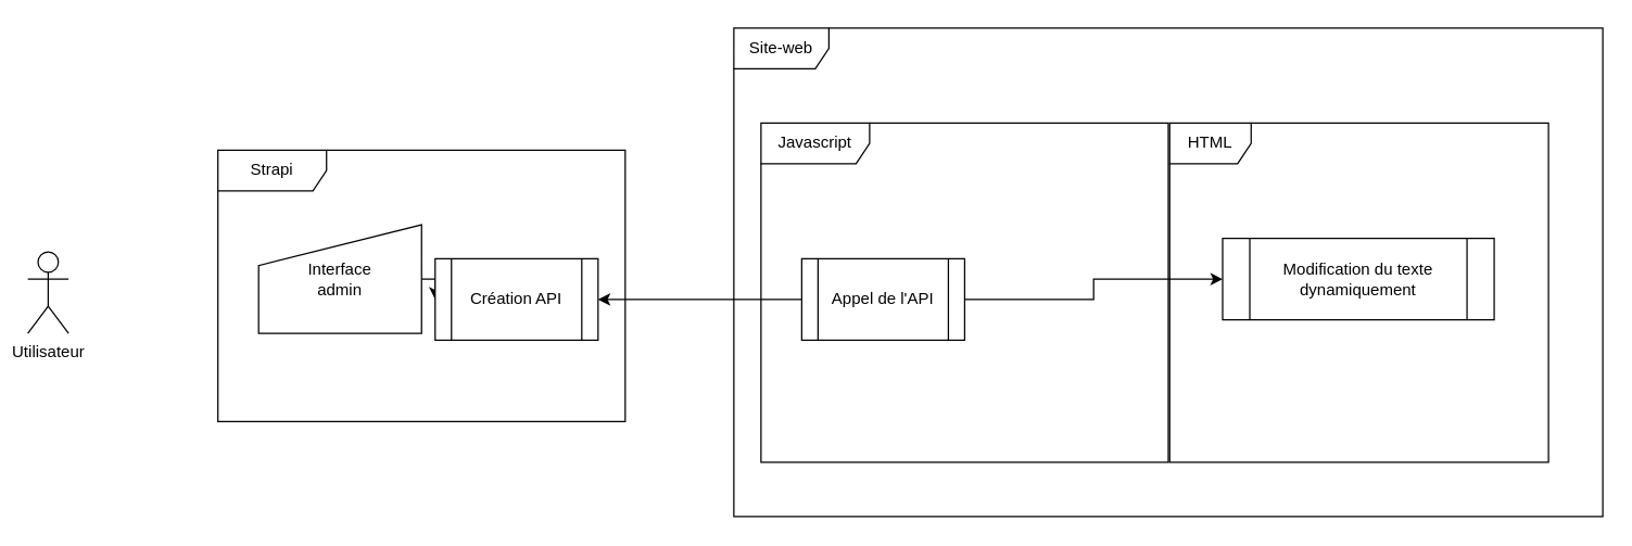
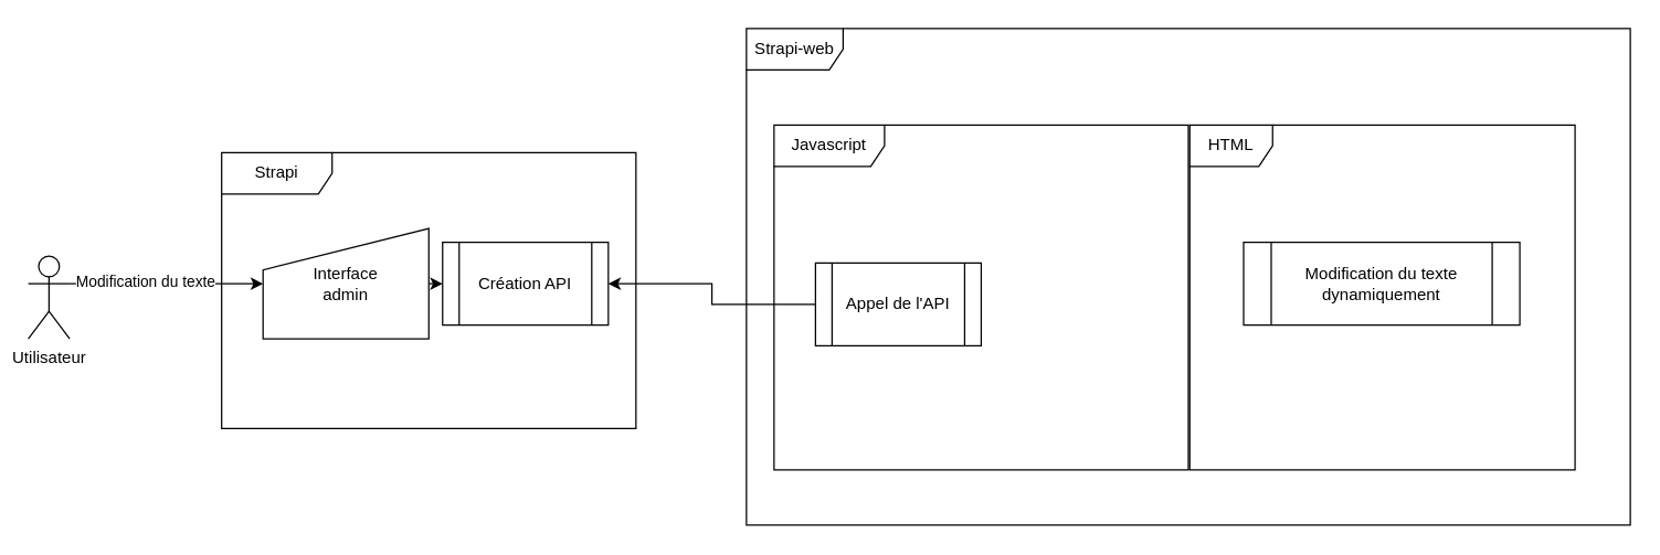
  <mxCell id="0" />
  <mxCell id="1" parent="0" />
  <mxCell id="2" value="Javascript" style="shape=umlFrame;whiteSpace=wrap;html=1;pointerEvents=0;width=80;height=30;" parent="1" vertex="1"><mxGeometry x="560" y="90" width="300" height="250" as="geometry" /></mxCell>
- <mxCell id="3" value="Site-web" style="shape=umlFrame;whiteSpace=wrap;html=1;pointerEvents=0;width=70;height=30;" parent="1" vertex="1"><mxGeometry x="540" y="20" width="640" height="360" as="geometry" /></mxCell>
+ <mxCell id="3" value="Strapi-web" style="shape=umlFrame;whiteSpace=wrap;html=1;pointerEvents=0;width=70;height=30;" parent="1" vertex="1"><mxGeometry x="540" y="20" width="640" height="360" as="geometry" /></mxCell>
  <mxCell id="4" value="Strapi" style="shape=umlFrame;whiteSpace=wrap;html=1;pointerEvents=0;width=80;height=30;" parent="1" vertex="1"><mxGeometry x="160" y="110" width="300" height="200" as="geometry" /></mxCell>
+ <mxCell id="5" style="edgeStyle=orthogonalEdgeStyle;rounded=0;orthogonalLoop=1;jettySize=auto;html=1;exitX=1;exitY=0.333;exitDx=0;exitDy=0;exitPerimeter=0;entryX=0;entryY=0.5;entryDx=0;entryDy=0;" parent="1" source="7" target="10" edge="1"><mxGeometry relative="1" as="geometry" /></mxCell>
+ <mxCell id="6" value="Modification du texte" style="edgeLabel;html=1;align=center;verticalAlign=middle;resizable=0;points=[];" parent="5" vertex="1" connectable="0"><mxGeometry x="-0.23" y="1" relative="1" as="geometry"><mxPoint as="offset" /></mxGeometry></mxCell>
  <mxCell id="7" value="Utilisateur" style="shape=umlActor;verticalLabelPosition=bottom;verticalAlign=top;html=1;outlineConnect=0;" parent="1" vertex="1"><mxGeometry x="20" y="185" width="30" height="60" as="geometry" /></mxCell>
  <mxCell id="8" value="HTML" style="shape=umlFrame;whiteSpace=wrap;html=1;pointerEvents=0;" parent="1" vertex="1"><mxGeometry x="861" y="90" width="279" height="250" as="geometry" /></mxCell>
  <mxCell id="9" style="edgeStyle=orthogonalEdgeStyle;rounded=0;orthogonalLoop=1;jettySize=auto;html=1;exitX=1;exitY=0.5;exitDx=0;exitDy=0;entryX=0;entryY=0.5;entryDx=0;entryDy=0;" edge="1" parent="1" source="10" target="11"><mxGeometry relative="1" as="geometry" /></mxCell>
  <mxCell id="10" value="&lt;div&gt;Interface&lt;/div&gt;&lt;div&gt;admin&lt;/div&gt;" style="shape=manualInput;whiteSpace=wrap;html=1;" vertex="1" parent="1"><mxGeometry x="190" y="165" width="120" height="80" as="geometry" /></mxCell>
- <mxCell id="11" value="Création API" style="shape=process;whiteSpace=wrap;html=1;backgroundOutline=1;" vertex="1" parent="1"><mxGeometry x="320" y="190" width="120" height="60" as="geometry" /></mxCell>
- <mxCell id="12" style="edgeStyle=orthogonalEdgeStyle;rounded=0;orthogonalLoop=1;jettySize=auto;html=1;exitX=1;exitY=0.5;exitDx=0;exitDy=0;entryX=0;entryY=0.5;entryDx=0;entryDy=0;" edge="1" parent="1" source="14" target="15"><mxGeometry relative="1" as="geometry" /></mxCell>
+ <mxCell id="11" value="Création API" style="shape=process;whiteSpace=wrap;html=1;backgroundOutline=1;" vertex="1" parent="1"><mxGeometry x="320" y="175" width="120" height="60" as="geometry" /></mxCell>
  <mxCell id="13" style="edgeStyle=orthogonalEdgeStyle;rounded=0;orthogonalLoop=1;jettySize=auto;html=1;exitX=0;exitY=0.5;exitDx=0;exitDy=0;entryX=1;entryY=0.5;entryDx=0;entryDy=0;" edge="1" parent="1" source="14" target="11"><mxGeometry relative="1" as="geometry" /></mxCell>
  <mxCell id="14" value="Appel de l'API" style="shape=process;whiteSpace=wrap;html=1;backgroundOutline=1;" vertex="1" parent="1"><mxGeometry x="590" y="190" width="120" height="60" as="geometry" /></mxCell>
  <mxCell id="15" value="&lt;div&gt;&lt;span style=&quot;background-color: initial;&quot;&gt;Modification du texte dynamiquement&lt;/span&gt;&lt;br&gt;&lt;/div&gt;" style="shape=process;whiteSpace=wrap;html=1;backgroundOutline=1;" vertex="1" parent="1"><mxGeometry x="900" y="175" width="200" height="60" as="geometry" /></mxCell>
